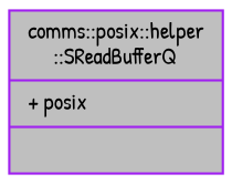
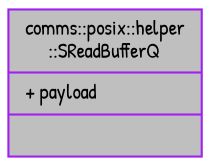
  digraph {
    fontname="Patrick Hand"
-   n1 [color=purple fillcolor=grey75 fontcolor=black fontname="Patrick Hand" fontsize=10 height=0.2 label="{comms::posix::helper\l::SReadBufferQ\n|+ posix\l|}" shape=record style=filled width=0.4]
+   n1 [color=purple fillcolor=grey75 fontcolor=black fontname="Patrick Hand" fontsize=10 height=0.2 label="{comms::posix::helper\l::SReadBufferQ\n|+ payload\l|}" shape=record style=filled width=0.4]
  }
